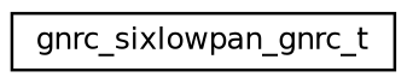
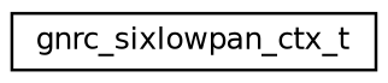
  digraph {
    rankdir=LR
-   n1 [color=black fillcolor=white fontname=Helvetica fontsize=10 height=0.2 label=gnrc_sixlowpan_gnrc_t shape=record style=filled width=0.4]
+   n1 [color=black fillcolor=white fontname=Helvetica fontsize=10 height=0.2 label=gnrc_sixlowpan_ctx_t shape=record style=filled width=0.4]
  }
